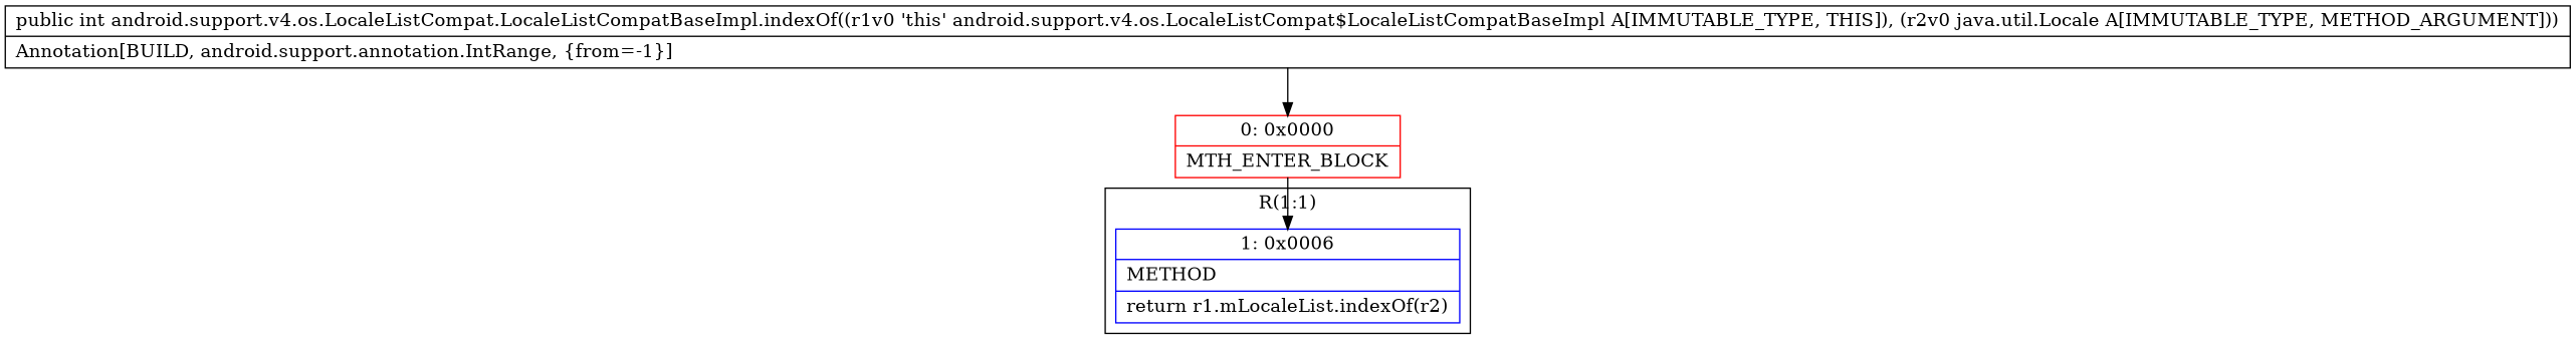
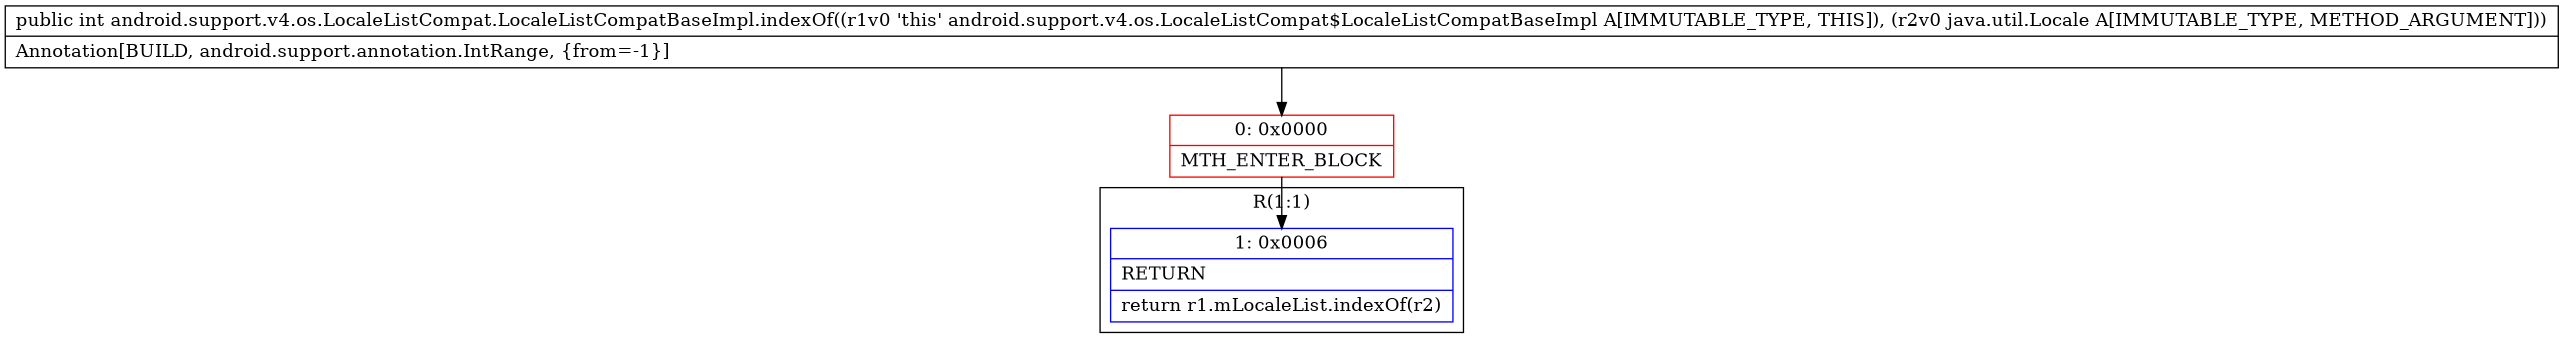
  digraph {
    node [shape=record]
-   n1 [color=blue label="{1\:\ 0x0006|METHOD\l|return r1.mLocaleList.indexOf(r2)\l}"]
+   n1 [color=blue label="{1\:\ 0x0006|RETURN\l|return r1.mLocaleList.indexOf(r2)\l}"]
    n2 [color=red label="{0\:\ 0x0000|MTH_ENTER_BLOCK\l}"]
    n3 [label="{public int android.support.v4.os.LocaleListCompat.LocaleListCompatBaseImpl.indexOf((r1v0 'this' android.support.v4.os.LocaleListCompat$LocaleListCompatBaseImpl A[IMMUTABLE_TYPE, THIS]), (r2v0 java.util.Locale A[IMMUTABLE_TYPE, METHOD_ARGUMENT]))  | Annotation[BUILD, android.support.annotation.IntRange, \{from=\-1\}]\l}"]
    subgraph cluster_1 {
      label="R(1:1)"
      n1
    }
    n2 -> n1
    n3 -> n2
  }
